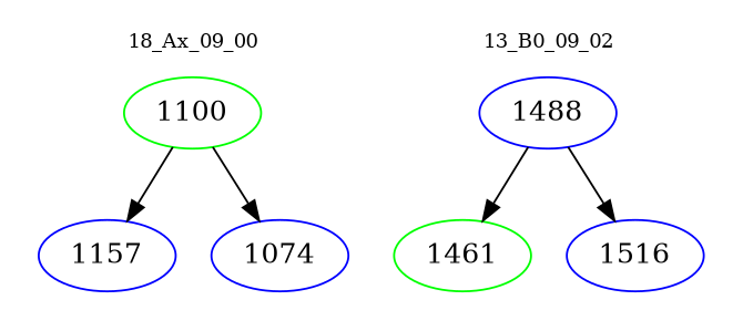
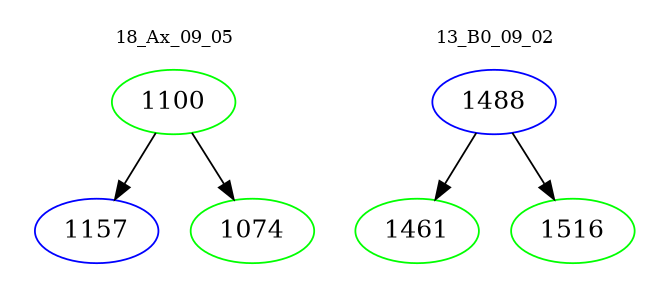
  digraph {
    node [color=green]
    edge [color=black]
    n1 [label=1100]
    n2 [color=blue label=1157]
-   n3 [color=blue label=1074]
+   n3 [label=1074]
    n4 [color=blue label=1488]
    n5 [label=1461]
-   n6 [color=blue label=1516]
+   n6 [label=1516]
    subgraph cluster_1 {
      color=white
      fontsize=10
-     label="18_Ax_09_00"
+     label="18_Ax_09_05"
      n1
      n2
      n3
    }
    subgraph cluster_2 {
      color=white
      fontsize=10
      label="13_B0_09_02"
      n4
      n5
      n6
    }
    n1 -> n2
    n1 -> n3
    n4 -> n5
    n4 -> n6
  }
